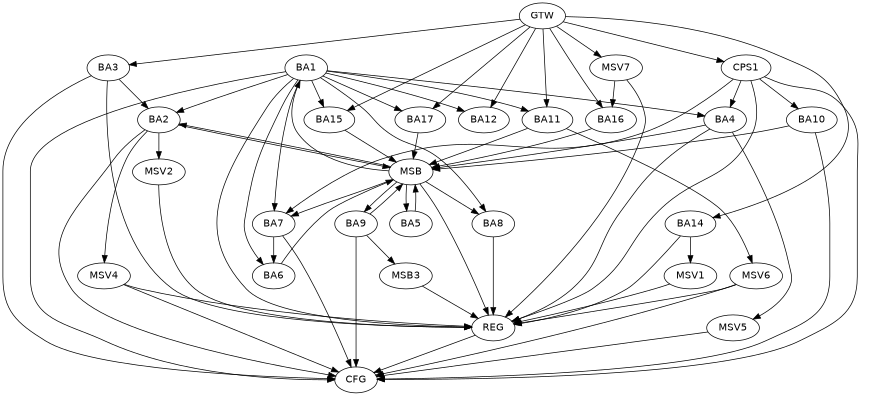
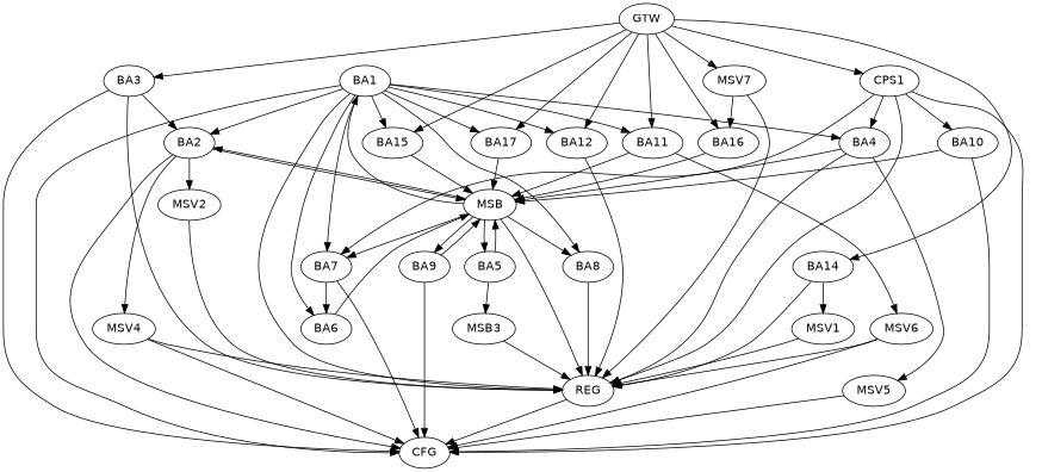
  strict digraph {
    fontname="DejaVu Sans"
    node [fontname="DejaVu Sans"]
    edge [fontname="DejaVu Sans"]
    n1 [label=BA1]
    n2 [label=BA2]
    n3 [label=BA4]
    n4 [label=BA6]
    n5 [label=BA7]
    n6 [label=BA8]
    n7 [label=BA11]
    n8 [label=BA12]
    n9 [label=BA15]
    n10 [label=BA17]
    n11 [label=REG]
    n12 [label=CFG]
    n13 [label=MSB]
    n14 [label=MSV2]
    n15 [label=MSV4]
    n16 [label=MSV5]
    n17 [label=MSV6]
    n18 [label=BA5]
    n19 [label=BA9]
    n20 [label=BA3]
    n21 [label=MSB3]
    n22 [label=BA10]
    n23 [label=BA14]
    n24 [label=MSV1]
    n25 [label=BA16]
    n26 [label=CPS1]
    n27 [label=GTW]
    n28 [label=MSV7]
    n1 -> n2
    n1 -> n3
    n1 -> n4
    n1 -> n5
    n1 -> n6
    n1 -> n7
    n1 -> n8
    n1 -> n9
    n1 -> n10
    n1 -> n11
    n1 -> n12
    n2 -> n12
    n2 -> n13
    n2 -> n14
    n2 -> n15
    n3 -> n11
    n3 -> n13
    n3 -> n16
    n4 -> n13
    n5 -> n4
    n5 -> n12
    n6 -> n11
    n7 -> n13
    n7 -> n17
+   n8 -> n11
    n9 -> n13
    n10 -> n13
    n11 -> n12
    n13 -> n1
    n13 -> n2
    n13 -> n5
    n13 -> n6
    n13 -> n11
    n13 -> n18
    n13 -> n19
    n14 -> n11
    n15 -> n11
    n15 -> n12
    n16 -> n12
    n17 -> n11
    n17 -> n12
    n18 -> n13
    n19 -> n12
    n19 -> n13
-   n19 -> n21
+   n18 -> n21
    n20 -> n2
    n20 -> n11
    n20 -> n12
    n21 -> n11
    n22 -> n12
    n22 -> n13
    n23 -> n11
    n23 -> n24
    n24 -> n11
    n25 -> n13
    n26 -> n3
    n26 -> n5
    n26 -> n11
    n26 -> n12
    n26 -> n22
    n27 -> n7
    n27 -> n8
    n27 -> n9
    n27 -> n10
    n27 -> n20
    n27 -> n23
    n27 -> n25
    n27 -> n26
    n27 -> n28
    n28 -> n11
    n28 -> n25
  }
